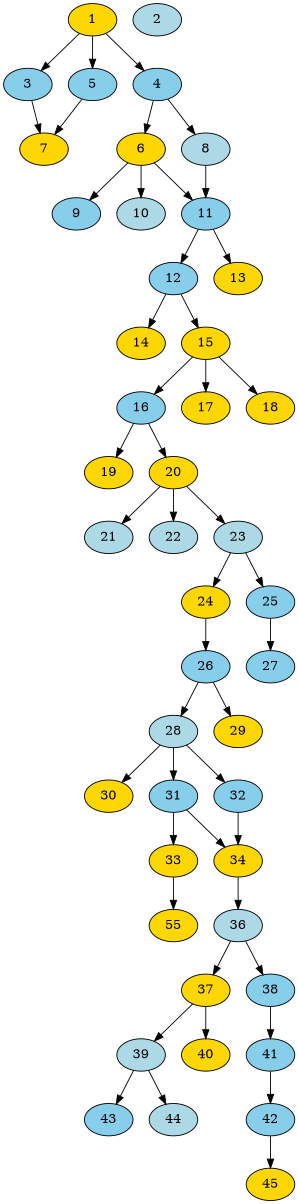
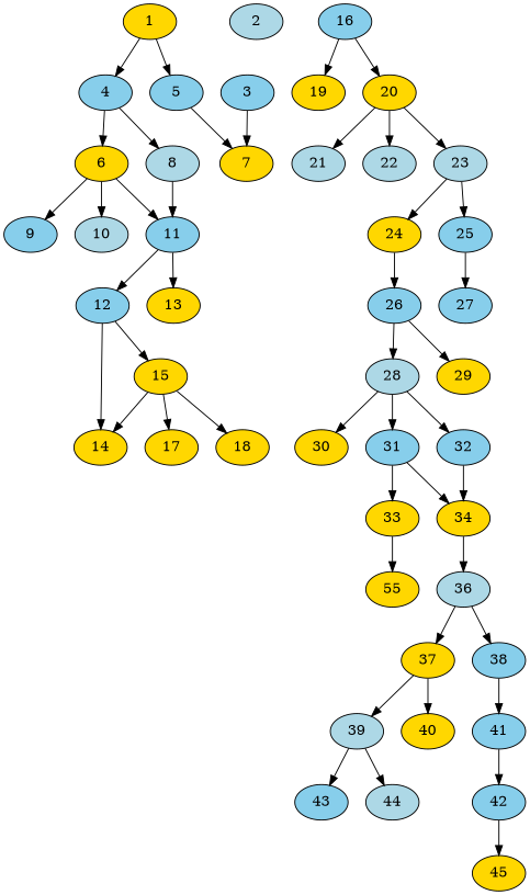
  digraph {
    node [alpha=0.02 fillcolor=gold style=filled]
    1 [alpha=0.03 expect_size=14987264]
    3 [alpha=0.04 expect_size=10510336 fillcolor=skyblue]
    4 [alpha=0.16 expect_size=9233408 fillcolor=skyblue]
    5 [alpha=0.12 expect_size=25799680 fillcolor=skyblue]
    7 [alpha=0.09 expect_size=45481984]
    6 [alpha=0.17 expect_size=16365568]
    8 [alpha=0.15 expect_size=18311168 fillcolor=lightblue]
    9 [alpha=0.19 expect_size=15206400 fillcolor=skyblue]
    10 [alpha=0.14 expect_size=30134272 fillcolor=lightblue]
    11 [expect_size=34248704 fillcolor=skyblue]
    2 [alpha=0.09 expect_size=18924544 fillcolor=lightblue]
    12 [alpha=0.15 expect_size=40893440 fillcolor=skyblue]
    13 [alpha=0.07 expect_size=14491648]
    14 [alpha=0.07 expect_size=24734720]
    15 [alpha=0.19 expect_size=15699968]
    16 [alpha=0.11 expect_size=44874752 fillcolor=skyblue]
    17 [alpha=0.04 expect_size=38036480]
    18 [alpha=0.19 expect_size=12595200]
    19 [alpha=0.03 expect_size=47257600]
    20 [alpha=0.05 expect_size=43915264]
    21 [alpha=0.10 expect_size=30328832 fillcolor=lightblue]
    22 [expect_size=35174400 fillcolor=lightblue]
    23 [alpha=0.16 expect_size=24369152 fillcolor=lightblue]
    24 [alpha=0.11 expect_size=41155584]
    25 [alpha=0.15 expect_size=11297792 fillcolor=skyblue]
    26 [alpha=0.04 expect_size=9659392 fillcolor=skyblue]
    27 [alpha=0.10 expect_size=36528128 fillcolor=skyblue]
    28 [alpha=0.01 expect_size=45794304 fillcolor=lightblue]
    29 [alpha=0.17 expect_size=42485760]
    30 [alpha=0.03 expect_size=49358848]
    31 [expect_size=12821504 fillcolor=skyblue]
    32 [alpha=0.16 expect_size=36992000 fillcolor=skyblue]
    33 [alpha=0.13 expect_size=41179136]
    34 [alpha=0.19 expect_size=30652416]
    n35 [alpha=0.09 expect_size=9400320 label=55]
    36 [alpha=0.16 expect_size=45168640 fillcolor=lightblue]
    37 [alpha=0.17 expect_size=7521280]
    38 [alpha=0.01 expect_size=31070208 fillcolor=skyblue]
    39 [alpha=0.03 expect_size=34511872 fillcolor=lightblue]
    40 [expect_size=27810816]
    41 [alpha=0.11 expect_size=35858432 fillcolor=skyblue]
    43 [expect_size=30127104 fillcolor=skyblue]
    44 [alpha=0.07 expect_size=14063616 fillcolor=lightblue]
    42 [alpha=0.12 expect_size=40475648 fillcolor=skyblue]
    45 [alpha=0.14 expect_size=11774976]
-   1 -> 3
    1 -> 4
    1 -> 5
    3 -> 7
    4 -> 6
    4 -> 8
    5 -> 7
    6 -> 9
    6 -> 10
    6 -> 11
    8 -> 11
    11 -> 12
    11 -> 13
    12 -> 14
    12 -> 15
-   15 -> 16
+   15 -> 14
    15 -> 17
    15 -> 18
    16 -> 19
    16 -> 20
    20 -> 21
    20 -> 22
    20 -> 23
    23 -> 24
    23 -> 25
    24 -> 26
    25 -> 27
    26 -> 28
    26 -> 29
    28 -> 30
    28 -> 31
    28 -> 32
    31 -> 33
    31 -> 34
    32 -> 34
    33 -> n35
    34 -> 36
    36 -> 37
    36 -> 38
    37 -> 39
    37 -> 40
    38 -> 41
    39 -> 43
    39 -> 44
    41 -> 42
    42 -> 45
  }
